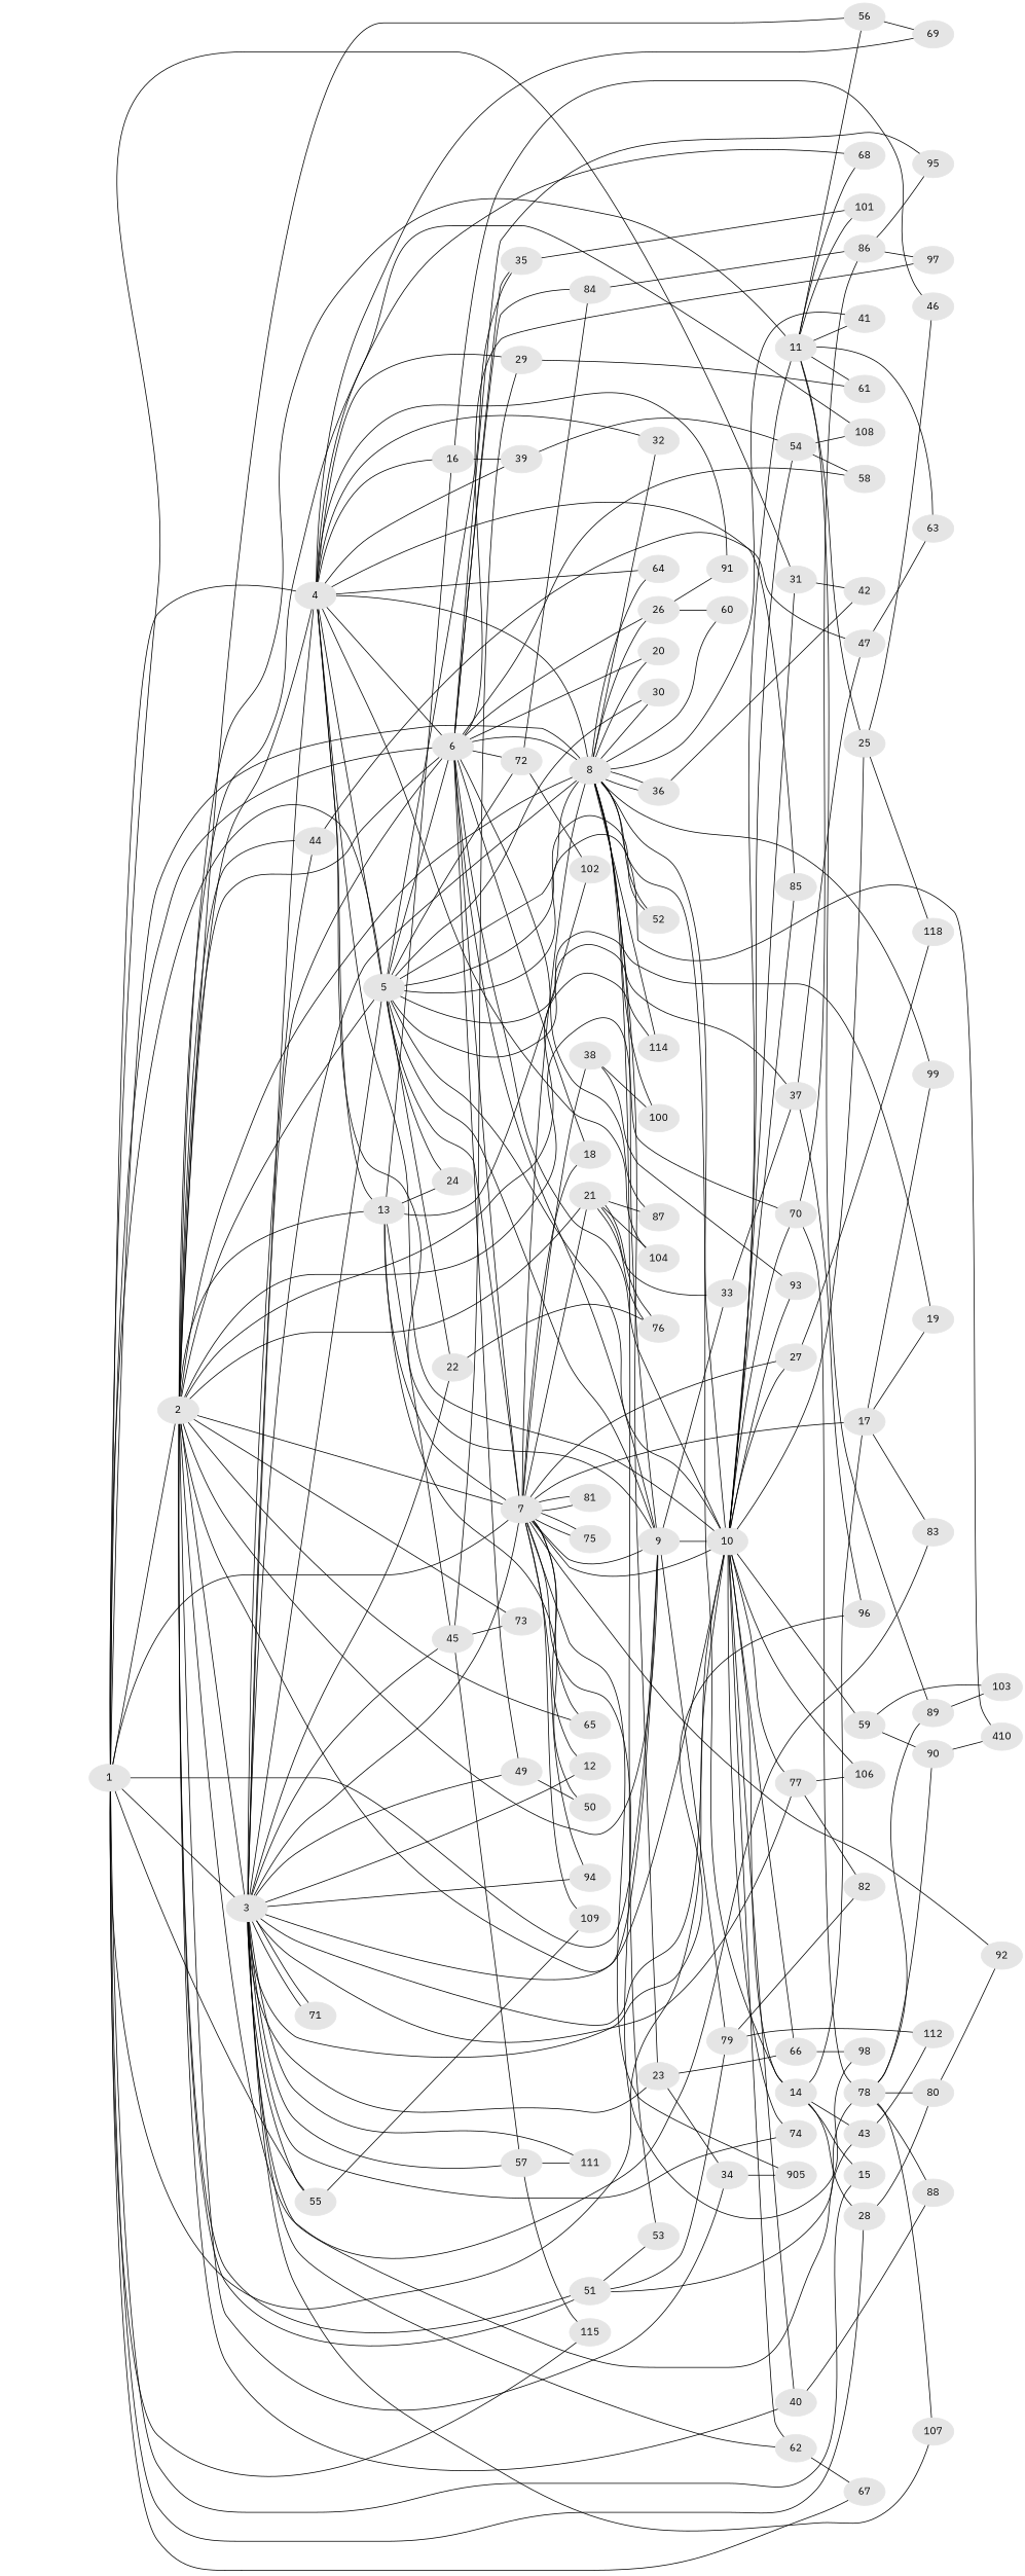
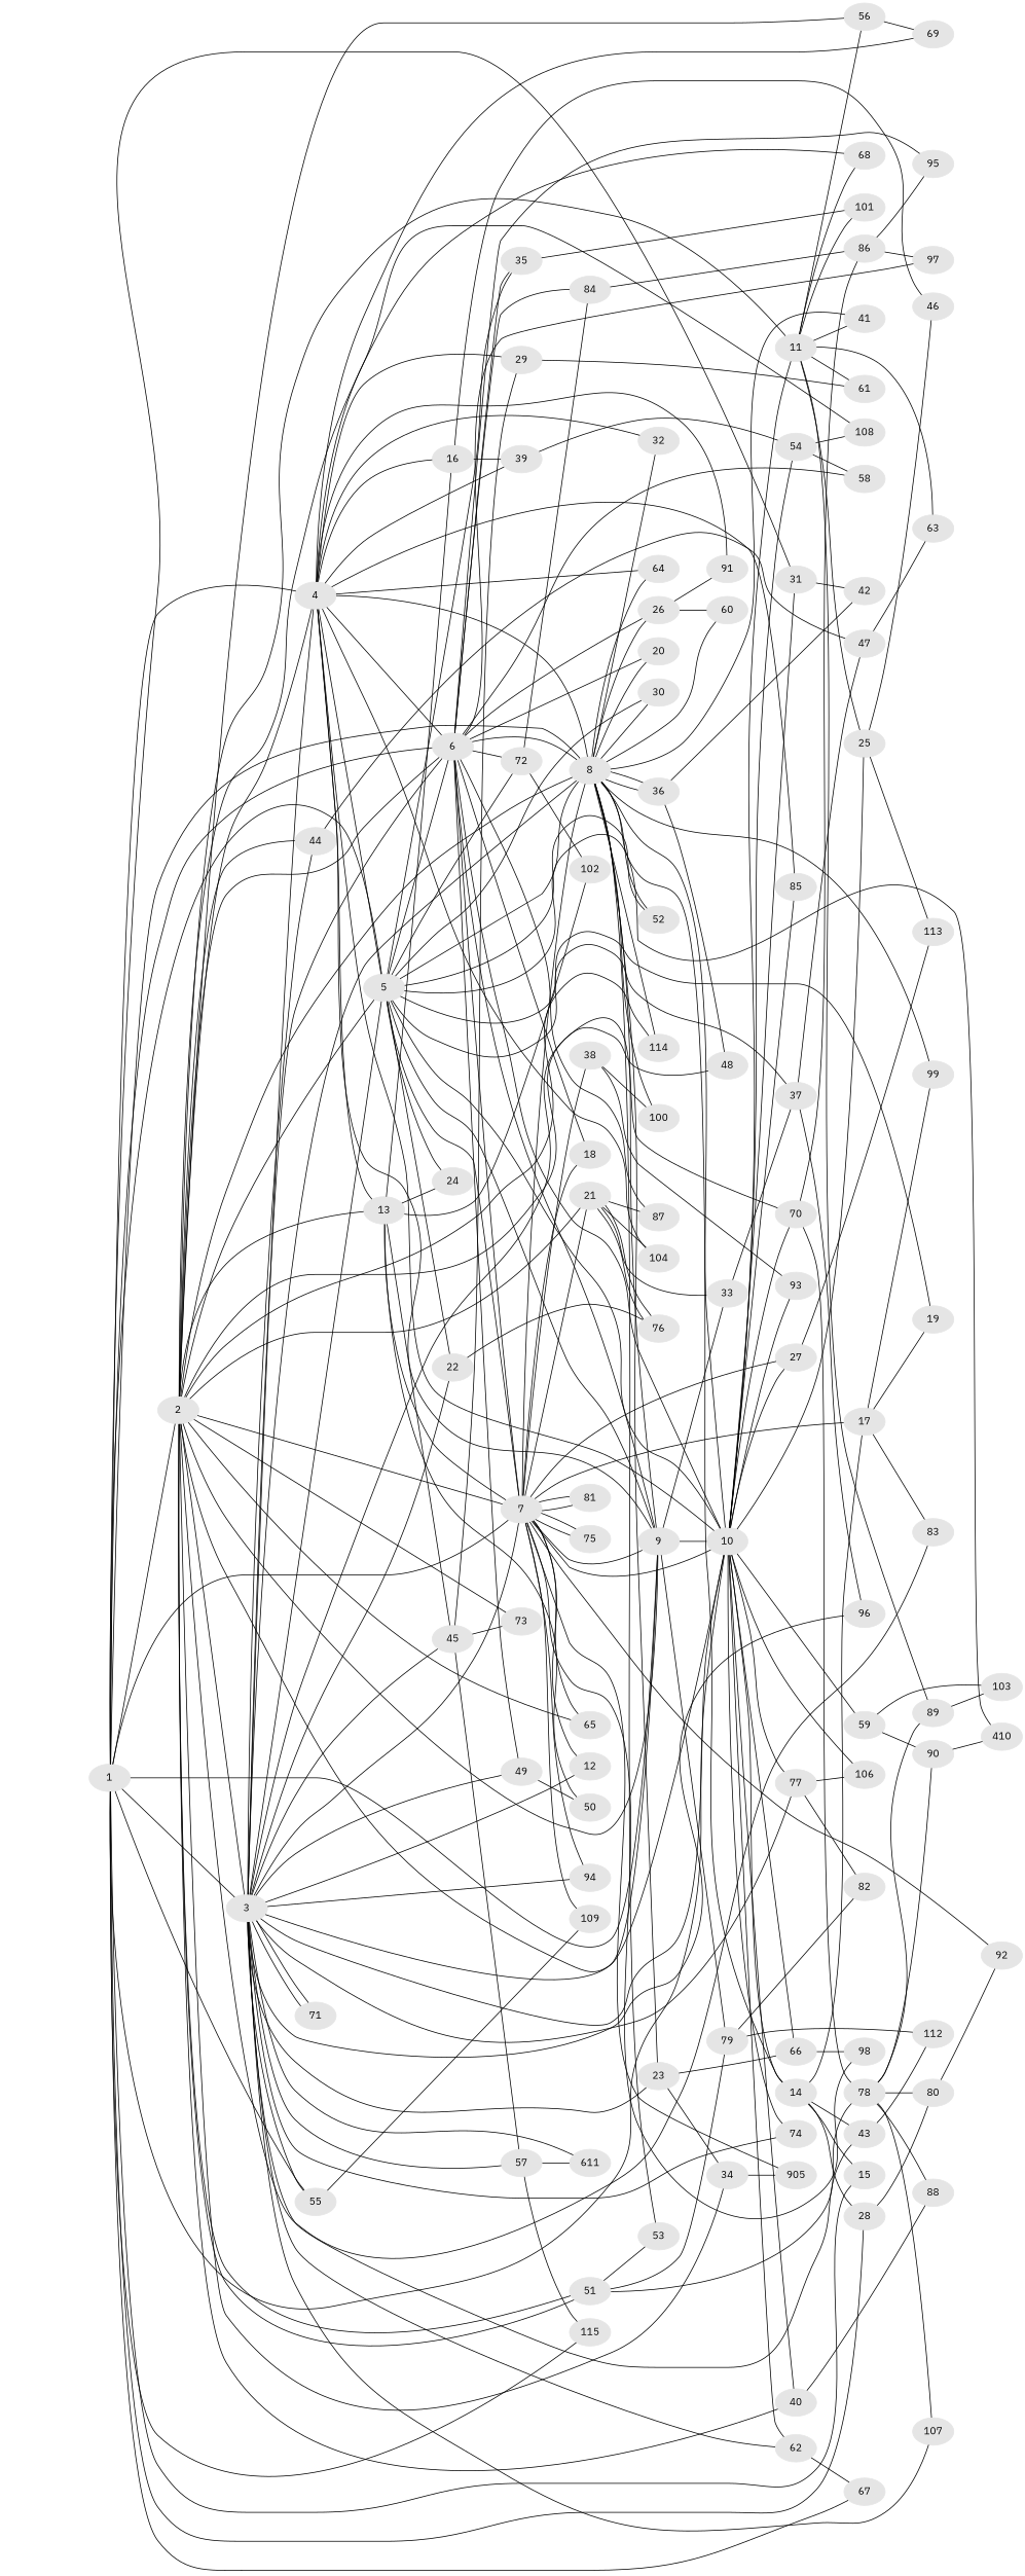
  graph {
    fontname="IBM Plex Sans"
    rankdir=LR
    node [color=gray90 fontname="IBM Plex Sans" style=filled]
    edge [fontname="IBM Plex Sans"]
    1
    2
    3
    4
    5
    6
    7
    8
    9
    10
    15
    28
    31
    55
    67
    115
    11
    13
    21
    34
    40
    44
    51
    56
    65
    70
    73
    83
    108
    114
    12
    22
    23
    43
    45
+   48
    49
    57
    62
    71
    74
    77
    94
    96
    107
-   111
+   111 [label=611]
    29
    16
    32
    39
    64
    68
    69
    85
    91
    104
    19
    24
    30
    35
    37
    52
    72
    n64 [label=410]
    18
    20
    26
    58
    84
    87
    95
    97
    38
    17
    27
    75
    81
    92
    98
    n80 [label=905]
    109
    14
    36
    41
    53
    60
    99
    100
    33
    79
    25
    54
    59
    66
    93
    106
    80
    42
    61
    63
    89
    101
    50
    102
    76
    88
    47
    78
    86
    112
    82
    46
-   113 [label=118]
+   113
    90
    103
    1 -- 2
    1 -- 3
    1 -- 4
    1 -- 5
    1 -- 6
    1 -- 7
    1 -- 8
    1 -- 9
    1 -- 10
    1 -- 15
    1 -- 28
    1 -- 31
    1 -- 55
    1 -- 67
    1 -- 115
    2 -- 3
    2 -- 4
    2 -- 5
    2 -- 6
    2 -- 7
    2 -- 8
    2 -- 9
    2 -- 10
    2 -- 11
    2 -- 13
    2 -- 21
    2 -- 34
    2 -- 40
    2 -- 44
    2 -- 51
    2 -- 51
    2 -- 56
    2 -- 65
    2 -- 70
    2 -- 73
    2 -- 83
    2 -- 108
    2 -- 114
    3 -- 4
    3 -- 5
    3 -- 6
    3 -- 7
    3 -- 8
    3 -- 9
    3 -- 10
    3 -- 55
    3 -- 44
    3 -- 12
    3 -- 22
    3 -- 23
    3 -- 43
    3 -- 45
+   3 -- 48
    3 -- 49
    3 -- 57
    3 -- 62
    3 -- 71
    3 -- 71
    3 -- 74
    3 -- 77
    3 -- 94
    3 -- 96
    3 -- 107
    3 -- 111
    4 -- 5
    4 -- 6
    4 -- 8
    4 -- 9
    4 -- 10
    4 -- 13
    4 -- 29
    4 -- 16
    4 -- 32
    4 -- 39
    4 -- 64
    4 -- 68
    4 -- 69
    4 -- 85
    4 -- 91
    4 -- 104
    5 -- 6
    5 -- 7
    5 -- 8
    5 -- 9
    5 -- 10
    5 -- 22
    5 -- 19
    5 -- 24
    5 -- 30
    5 -- 35
    5 -- 37
    5 -- 52
    5 -- 72
    5 -- n64
    6 -- 7
    6 -- 8
    6 -- 9
    6 -- 10
    6 -- 49
    6 -- 35
    6 -- 72
    6 -- 18
    6 -- 20
    6 -- 26
    6 -- 58
    6 -- 84
    6 -- 87
    6 -- 95
    6 -- 97
    7 -- 8
    7 -- 9
    7 -- 10
    7 -- 21
    7 -- 65
    7 -- 12
    7 -- 94
    7 -- 18
    7 -- 38
    7 -- 17
    7 -- 27
    7 -- 75
    7 -- 75
    7 -- 81
    7 -- 81
    7 -- 92
    7 -- 98
    7 -- n80
    7 -- 109
    8 -- 9
    8 -- 10
    8 -- 114
    8 -- 23
    8 -- 32
    8 -- 64
    8 -- 30
    8 -- 52
    8 -- 20
    8 -- 26
    8 -- 14
    8 -- 36
    8 -- 36
    8 -- 41
    8 -- 53
    8 -- 60
    8 -- 99
    8 -- 100
    9 -- 10
    9 -- 33
    9 -- 79
    10 -- 31
    10 -- 11
    10 -- 40
    10 -- 70
    10 -- 62
    10 -- 74
    10 -- 77
    10 -- 85
    10 -- 27
    10 -- 14
    10 -- 25
    10 -- 54
    10 -- 59
    10 -- 66
    10 -- 93
    10 -- 106
    28 -- 80
    31 -- 42
    55 -- 109
    11 -- 56
    11 -- 68
    11 -- 41
    11 -- 25
    11 -- 61
    11 -- 63
    11 -- 89
    11 -- 101
    13 -- 7
    13 -- 45
    13 -- 16
    13 -- 24
    13 -- 50
    13 -- 102
    21 -- 104
    21 -- 87
    21 -- 33
    21 -- 76
    21 -- 76
    34 -- n80
    40 -- 88
    44 -- 47
    51 -- 53
    51 -- 79
    51 -- 78
    56 -- 69
    70 -- 78
    70 -- 86
    22 -- 76
    23 -- 34
    23 -- 66
    43 -- 112
    45 -- 73
    45 -- 57
    45 -- 29
    49 -- 50
    57 -- 115
    57 -- 111
    62 -- 67
    77 -- 106
    77 -- 82
    29 -- 61
    16 -- 39
    16 -- 46
    39 -- 54
    35 -- 101
    37 -- 96
    37 -- 47
    72 -- 84
    72 -- 102
    26 -- 91
    26 -- 60
    84 -- 86
    38 -- 100
    38 -- 93
    17 -- 83
    17 -- 19
    17 -- 99
    27 -- 113
    14 -- 15
    14 -- 28
    14 -- 43
    14 -- 17
+   36 -- 48
    36 -- 42
    33 -- 37
    79 -- 112
    79 -- 82
    25 -- 46
    25 -- 113
    54 -- 108
    54 -- 58
    59 -- 90
    59 -- 103
    66 -- 98
    80 -- 92
    89 -- 103
    47 -- 63
    78 -- 107
    78 -- 80
    78 -- 89
    78 -- 88
    78 -- 90
    86 -- 95
    86 -- 97
    90 -- n64
  }
